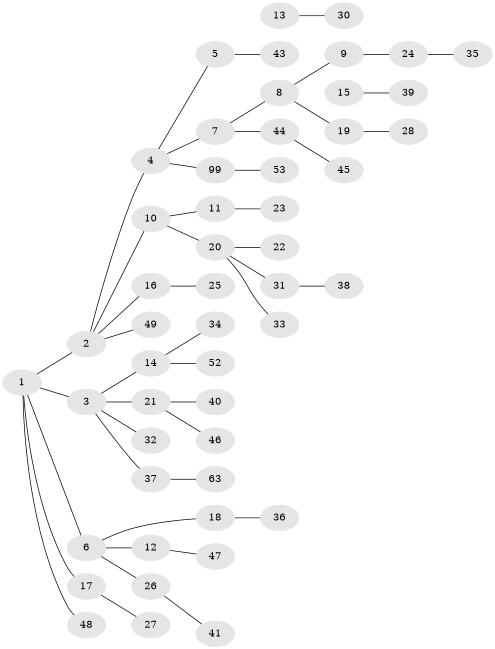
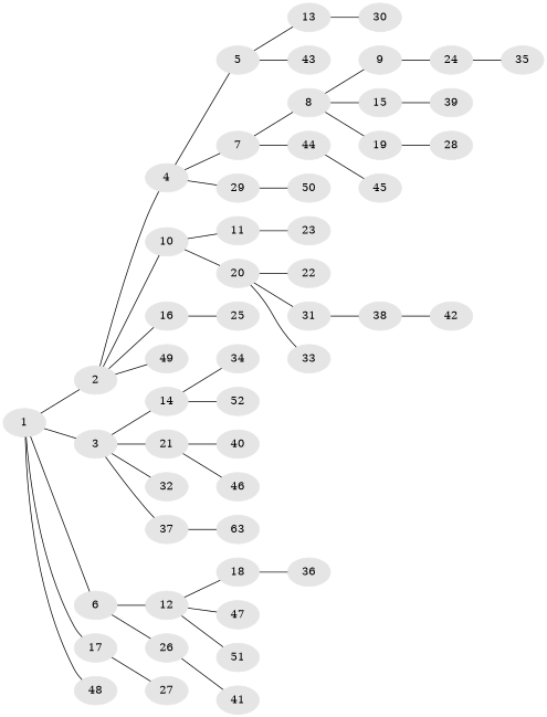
  graph {
    rankdir=LR
    node [color=gray90 style=filled]
    edge [weight=1.0]
    1
    2
    3
    6
    17
    48
    4
    10
    16
    49
    14
    21
    32
    37
    12
    18
    26
    27
    5
    7
-   29 [label=99]
+   29
    11
    20
    25
    34
    52
    40
    46
    n29 [label=63]
    13
    43
    8
    44
-   50 [label=53]
+   50
    30
    47
+   51
    36
    41
    9
    15
    19
    45
    24
    39
    28
    35
    23
    22
    31
    33
    38
+   42
    1 -- 2 [weight=4.0]
    1 -- 3
    1 -- 6
    1 -- 17
    1 -- 48
    2 -- 4
    2 -- 10
    2 -- 16
    2 -- 49
    3 -- 14
    3 -- 21
    3 -- 32
    3 -- 37
    6 -- 12
-   6 -- 18
+   12 -- 18
    6 -- 26 [weight=3.0]
    17 -- 27
    4 -- 5
    4 -- 7
    4 -- 29
    10 -- 11 [weight=2.0]
    10 -- 20
    16 -- 25 [weight=2.0]
    14 -- 34
    14 -- 52
    21 -- 40
    21 -- 46
    37 -- n29
    12 -- 47
+   12 -- 51
    18 -- 36
    26 -- 41
+   5 -- 13
    5 -- 43
    7 -- 8
    7 -- 44
    29 -- 50
    11 -- 23
    20 -- 22
    20 -- 31
    20 -- 33
    13 -- 30
    8 -- 9
+   8 -- 15
    8 -- 19
    44 -- 45
    9 -- 24
    15 -- 39
    19 -- 28
    24 -- 35
    31 -- 38
+   38 -- 42
  }
